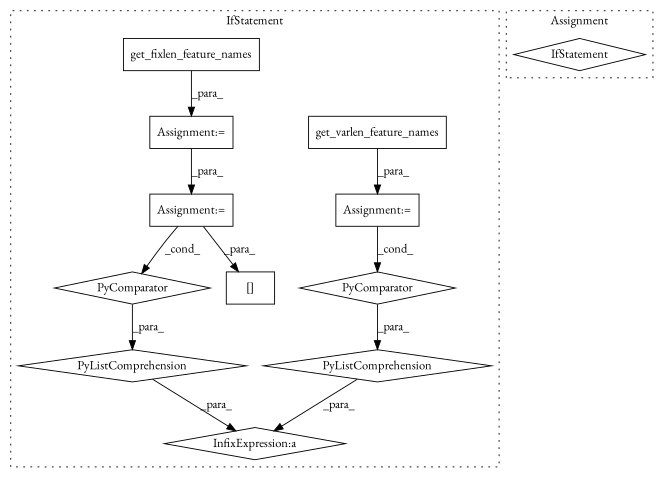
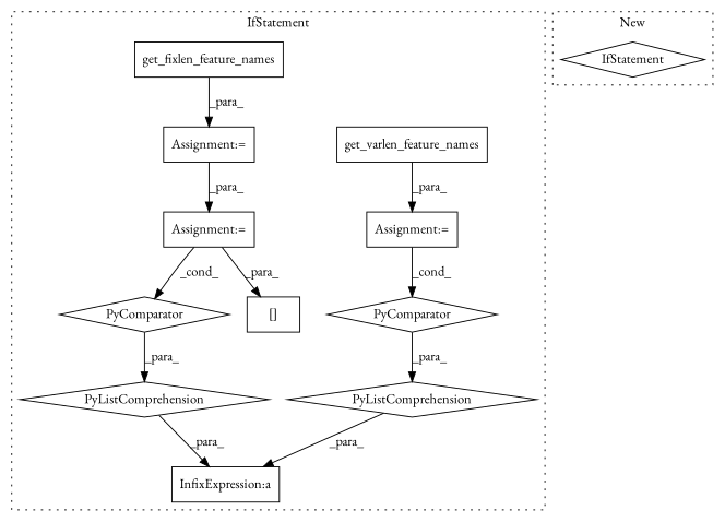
  digraph {
    fontname="EB Garamond"
    node [a=7 fontname="EB Garamond" l=39 s=1951 shape=box]
    edge [fontname="EB Garamond"]
    n1 [a=32 l="25,1" label=get_varlen_feature_names s="1814,1854"]
    n2 [l=1 label="Assignment:=" s=1813]
    n3 [a=113 label=PyComparator s=2082 shape=diamond]
-   n4 [a=27 l=8 label="InfixExpression:a" s=1998 shape=diamond]
+   n4 [a=27 l=8 label="InfixExpression:a" s=1998]
    n5 [a=109 l=123 label=PyListComprehension s=2006 shape=diamond]
    n6 [l=1 label="Assignment:=" s=1745]
    n7 [a=109 l=123 label=PyListComprehension s=1875 shape=diamond]
    n8 [a=113 label=PyComparator shape=diamond]
    n9 [a=2 l="13,1" label="[]" s="1875,1892"]
    n10 [a=32 l="25,1" label=get_fixlen_feature_names s="1746,1786"]
    n11 [label="Assignment:="]
    n12 [a=25 l=53 label=IfStatement s=1711 shape=diamond]
    subgraph cluster_1 {
      label=IfStatement
      style=dotted
      n1
      n2
      n3
      n4
      n5
      n6
      n7
      n8
      n9
      n10
      n11
    }
    subgraph cluster_2 {
-     label=Assignment
+     label=New
      style=dotted
      n12
    }
    n1 -> n2 [label=_para_]
    n2 -> n3 [label=_cond_]
    n3 -> n5 [label=_para_]
    n5 -> n4 [label=_para_]
    n6 -> n11 [label=_para_]
    n7 -> n4 [label=_para_]
    n8 -> n7 [label=_para_]
    n10 -> n6 [label=_para_]
    n11 -> n8 [label=_cond_]
    n11 -> n9 [label=_para_]
  }
